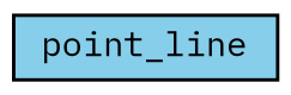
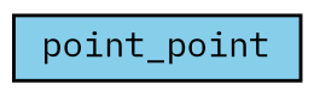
  digraph {
    rankdir=LR
    fontname="IBM Plex Mono"
-   n1 [color=black fillcolor=skyblue fontname="IBM Plex Mono" fontsize=10 height=0.2 label=point_line shape=record style=filled width=0.4]
+   n1 [color=black fillcolor=skyblue fontname="IBM Plex Mono" fontsize=10 height=0.2 label=point_point shape=record style=filled width=0.4]
  }
